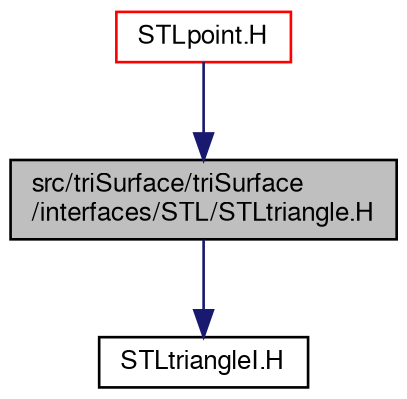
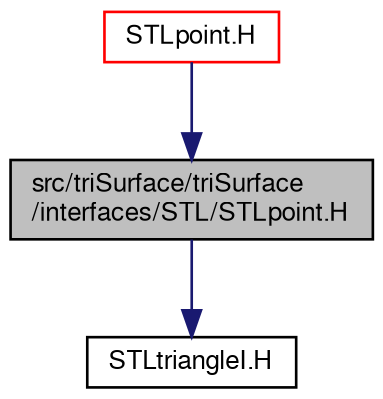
  digraph {
    node [color=black fontname=FreeSans fontsize=10 shape=record]
    edge [color=midnightblue fontname=FreeSans fontsize=10 labelfontname=FreeSans labelfontsize=10 style=solid]
-   n1 [fillcolor=grey75 fontcolor=black height=0.2 label="src/triSurface/triSurface\l/interfaces/STL/STLtriangle.H" style=filled width=0.4]
+   n1 [fillcolor=grey75 fontcolor=black height=0.2 label="src/triSurface/triSurface\l/interfaces/STL/STLpoint.H" style=filled width=0.4]
    n2 [height=0.2 label="STLtriangleI.H" width=0.4]
    n3 [color=red height=0.2 label="STLpoint.H" width=0.4]
    n1 -> n2
    n3 -> n1
  }
